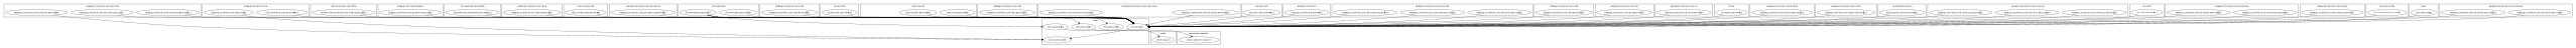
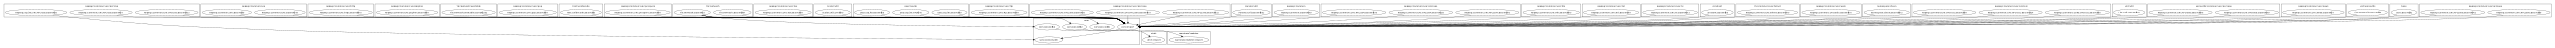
  digraph {
    fontname="Fira Sans"
    node [fontname="Fira Sans"]
    edge [fontname="Fira Sans"]
    "List::Util::BEGIN@12"
    "Regexp::Common::URI::RFC1738::BEGIN@11"
-   "Regexp::Common::URI::RFC1738::BEGIN@8"
+   "Regexp::Common::URI::RFC1738::BEGIN@8" [label="Regexp::SQLite::URI::RFC1738::BEGIN@8"]
    "Regexp::Common::URI::RFC1738::BEGIN@33"
    "Regexp::Common::URI::RFC1808::BEGIN@19"
    "Regexp::Common::URI::RFC1808::BEGIN@16"
-   "Regexp::Common::URI::news::BEGIN@11" [label="Regexp::Common::CORE::news::BEGIN@11"]
+   "Regexp::Common::URI::news::BEGIN@11"
    "List::MoreUtils::BEGIN@8"
    n9 [label="base::BEGIN@2"]
    "Regexp::Common::URI::RFC2806::BEGIN@9"
    "Regexp::Common::URI::RFC2806::BEGIN@42"
-   "Regexp::Common::URI::http::BEGIN@10" [label="Unidecode::Common::URI::http::BEGIN@10"]
+   "Regexp::Common::URI::http::BEGIN@10"
    "Regexp::Common::URI::BEGIN@9"
-   "Regexp::Common::URI::BEGIN@19" [label="Tie::Common::URI::BEGIN@19"]
+   "Regexp::Common::URI::BEGIN@19"
    "Regexp::Common::URI::gopher::BEGIN@11"
    "vars::BEGIN@3"
    "vars::BEGIN@8"
    "vars::import"
    "vars::CORE:match"
    "vars::BEGIN@7"
-   "Tie::RefHash::Nestable::BEGIN@262"
+   "Tie::RefHash::Nestable::BEGIN@262" [label="Tie::RefHash::Nestable::CORE@262"]
    "Regexp::Common::URI::pop::BEGIN@11"
    "strict::import"
    "Text::Unidecode::BEGIN@7"
    "Regexp::Common::URI::prospero::BEGIN@11"
    "Tie::RefHash::BEGIN@91"
    "Tie::RefHash::BEGIN@3"
    "Regexp::Common::URI::fax::BEGIN@11"
-   "Scalar::Util::BEGIN@10"
-   "DBD::SQLite::BEGIN@9" [label="DBD::Text::BEGIN@9"]
-   "DBD::SQLite::BEGIN@10"
+   "Scalar::Util::BEGIN@10" [label="Scalar::Util::URI@10"]
+   "DBD::SQLite::BEGIN@9"
+   "DBD::SQLite::BEGIN@10" [label="DBD::SQLite::RFC@10"]
+   "DBD::SQLite::BEGIN@8"
    "Regexp::Common::URI::ftp::BEGIN@11"
-   "Regexp::Common::URI::RFC2396::BEGIN@32" [label="Regexp::Unidecode::URI::RFC2396::BEGIN@32"]
+   "Regexp::Common::URI::RFC2396::BEGIN@32"
+   "Regexp::Common::URI::RFC2396::BEGIN@11"
    "Regexp::Common::URI::RFC2396::BEGIN@8"
-   "Params::Util::BEGIN@65" [label="Params::Util::CORE@65"]
+   "Params::Util::BEGIN@65"
    "Regexp::Common::BEGIN@19"
    "Regexp::Common::URI::RFC2384::BEGIN@13"
    "Regexp::Common::URI::RFC2384::BEGIN@28"
    "Regexp::Common::URI::RFC2384::BEGIN@10"
    "Regexp::Common::URI::file::BEGIN@10"
    "Regexp::Common::URI::tel::BEGIN@11"
    "Regexp::Common::URI::tv::BEGIN@13"
    "constant::BEGIN@6"
    "Regexp::Common::URI::telnet::BEGIN@10"
    "Regexp::Common::URI::wais::BEGIN@11"
    "namespace::clean::BEGIN@13"
-   "Regexp::Common::URI::RFC1035::BEGIN@8"
+   "Regexp::Common::URI::RFC1035::BEGIN@8" [label="Regexp::Common::CORE::RFC1035::BEGIN@8"]
    "Regexp::Common::URI::RFC1035::BEGIN@24"
    "Regexp::Common::URI::RFC1035::BEGIN@11"
-   "warnings::register::import" [label="clean::register::import"]
+   "warnings::register::import"
    subgraph cluster_1 {
      label="List::Util"
      "List::Util::BEGIN@12"
    }
    subgraph cluster_2 {
      label="Regexp::Common::URI::RFC1738"
      "Regexp::Common::URI::RFC1738::BEGIN@11"
      "Regexp::Common::URI::RFC1738::BEGIN@8"
      "Regexp::Common::URI::RFC1738::BEGIN@33"
    }
    subgraph cluster_3 {
-     label="Regexp::Common::URI::RFC1808"
+     label="MoreUtils::Common::URI::RFC1808"
      "Regexp::Common::URI::RFC1808::BEGIN@19"
      "Regexp::Common::URI::RFC1808::BEGIN@16"
    }
    subgraph cluster_4 {
      label="Regexp::Common::URI::news"
      "Regexp::Common::URI::news::BEGIN@11"
    }
    subgraph cluster_5 {
      label="List::MoreUtils"
      "List::MoreUtils::BEGIN@8"
    }
    subgraph cluster_6 {
      label=base
      n9
    }
    subgraph cluster_7 {
      label="Regexp::Common::URI::RFC2806"
      "Regexp::Common::URI::RFC2806::BEGIN@9"
      "Regexp::Common::URI::RFC2806::BEGIN@42"
    }
    subgraph cluster_8 {
-     label="Util::Common::URI::http"
+     label="Regexp::Common::URI::http"
      "Regexp::Common::URI::http::BEGIN@10"
    }
    subgraph cluster_9 {
      label="Regexp::Common::URI"
      "Regexp::Common::URI::BEGIN@9"
      "Regexp::Common::URI::BEGIN@19"
    }
    subgraph cluster_10 {
-     label="Regexp::Util::URI::gopher"
+     label="Regexp::Common::URI::gopher"
      "Regexp::Common::URI::gopher::BEGIN@11"
    }
    subgraph cluster_11 {
      label=vars
      "vars::BEGIN@3"
      "vars::BEGIN@8"
      "vars::import"
      "vars::CORE:match"
      "vars::BEGIN@7"
    }
    subgraph cluster_12 {
      label="Tie::RefHash::Nestable"
      "Tie::RefHash::Nestable::BEGIN@262"
    }
    subgraph cluster_13 {
      label="Regexp::Common::URI::pop"
      "Regexp::Common::URI::pop::BEGIN@11"
    }
    subgraph cluster_14 {
      label="strict"
      "strict::import"
    }
    subgraph cluster_15 {
      label="Text::Unidecode"
      "Text::Unidecode::BEGIN@7"
    }
    subgraph cluster_16 {
      label="Regexp::Common::URI::prospero"
      "Regexp::Common::URI::prospero::BEGIN@11"
    }
    subgraph cluster_17 {
      label="Tie::RefHash"
      "Tie::RefHash::BEGIN@91"
      "Tie::RefHash::BEGIN@3"
    }
    subgraph cluster_18 {
      label="Regexp::Common::URI::fax"
      "Regexp::Common::URI::fax::BEGIN@11"
    }
    subgraph cluster_19 {
      label="Scalar::Util"
      "Scalar::Util::BEGIN@10"
    }
    subgraph cluster_20 {
      label="DBD::SQLite"
      "DBD::SQLite::BEGIN@9"
      "DBD::SQLite::BEGIN@10"
+     "DBD::SQLite::BEGIN@8"
    }
    subgraph cluster_21 {
      label="Regexp::Common::URI::ftp"
      "Regexp::Common::URI::ftp::BEGIN@11"
    }
    subgraph cluster_22 {
-     label="Nestable::Common::URI::RFC2396"
+     label="Regexp::Common::URI::RFC2396"
      "Regexp::Common::URI::RFC2396::BEGIN@32"
+     "Regexp::Common::URI::RFC2396::BEGIN@11"
      "Regexp::Common::URI::RFC2396::BEGIN@8"
    }
    subgraph cluster_23 {
      label="Params::Util"
      "Params::Util::BEGIN@65"
    }
    subgraph cluster_24 {
      label="Regexp::Common"
      "Regexp::Common::BEGIN@19"
    }
    subgraph cluster_25 {
      label="Regexp::Common::URI::RFC2384"
      "Regexp::Common::URI::RFC2384::BEGIN@13"
      "Regexp::Common::URI::RFC2384::BEGIN@28"
      "Regexp::Common::URI::RFC2384::BEGIN@10"
    }
    subgraph cluster_26 {
      label="Regexp::Common::URI::file"
      "Regexp::Common::URI::file::BEGIN@10"
    }
    subgraph cluster_27 {
      label="Regexp::Common::URI::tel"
      "Regexp::Common::URI::tel::BEGIN@11"
    }
    subgraph cluster_28 {
      label="Regexp::Common::URI::tv"
      "Regexp::Common::URI::tv::BEGIN@13"
    }
    subgraph cluster_29 {
-     label=clean
+     label=constant
      "constant::BEGIN@6"
    }
    subgraph cluster_30 {
-     label="Regexp::Common::URI::telnet"
+     label="Tie::Common::URI::telnet"
      "Regexp::Common::URI::telnet::BEGIN@10"
    }
    subgraph cluster_31 {
      label="Regexp::Common::URI::wais"
      "Regexp::Common::URI::wais::BEGIN@11"
    }
    subgraph cluster_32 {
      label="namespace::clean"
      "namespace::clean::BEGIN@13"
    }
    subgraph cluster_33 {
      label="Regexp::Common::URI::RFC1035"
      "Regexp::Common::URI::RFC1035::BEGIN@8"
      "Regexp::Common::URI::RFC1035::BEGIN@24"
      "Regexp::Common::URI::RFC1035::BEGIN@11"
    }
    subgraph cluster_34 {
      label="warnings::register"
      "warnings::register::import"
    }
    "List::Util::BEGIN@12" -> "vars::import"
    "Regexp::Common::URI::RFC1738::BEGIN@11" -> "vars::import"
    "Regexp::Common::URI::RFC1738::BEGIN@8" -> "vars::CORE:match"
    "Regexp::Common::URI::RFC1738::BEGIN@33" -> "vars::import"
    "Regexp::Common::URI::RFC1808::BEGIN@19" -> "vars::import"
    "Regexp::Common::URI::RFC1808::BEGIN@16" -> "vars::import"
    "Regexp::Common::URI::news::BEGIN@11" -> "vars::import"
    "List::MoreUtils::BEGIN@8" -> "vars::import"
    n9 -> "vars::import"
    "Regexp::Common::URI::RFC2806::BEGIN@9" -> "vars::import"
    "Regexp::Common::URI::RFC2806::BEGIN@42" -> "vars::import"
    "Regexp::Common::URI::http::BEGIN@10" -> "vars::import"
-   "Regexp::Common::URI::BEGIN@9" -> "vars::CORE:match"
+   "Regexp::Common::URI::BEGIN@9" -> "vars::import"
    "Regexp::Common::URI::BEGIN@19" -> "vars::import"
    "Regexp::Common::URI::gopher::BEGIN@11" -> "vars::import"
    "vars::BEGIN@8" -> "strict::import"
    "vars::import" -> "vars::CORE:match"
    "vars::BEGIN@7" -> "warnings::register::import"
    "Tie::RefHash::Nestable::BEGIN@262" -> "vars::import"
    "Regexp::Common::URI::pop::BEGIN@11" -> "vars::import"
    "Text::Unidecode::BEGIN@7" -> "vars::import"
    "Regexp::Common::URI::prospero::BEGIN@11" -> "vars::import"
    "Tie::RefHash::BEGIN@91" -> "vars::import"
    "Tie::RefHash::BEGIN@3" -> "vars::BEGIN@3"
    "Tie::RefHash::BEGIN@3" -> "vars::BEGIN@8"
    "Tie::RefHash::BEGIN@3" -> "vars::import"
    "Tie::RefHash::BEGIN@3" -> "vars::BEGIN@7"
    "Regexp::Common::URI::fax::BEGIN@11" -> "vars::import"
    "Scalar::Util::BEGIN@10" -> "vars::import"
    "DBD::SQLite::BEGIN@9" -> "vars::import"
    "DBD::SQLite::BEGIN@10" -> "vars::import"
+   "DBD::SQLite::BEGIN@8" -> "vars::import"
    "Regexp::Common::URI::ftp::BEGIN@11" -> "vars::import"
    "Regexp::Common::URI::RFC2396::BEGIN@32" -> "vars::import"
+   "Regexp::Common::URI::RFC2396::BEGIN@11" -> "vars::import"
    "Regexp::Common::URI::RFC2396::BEGIN@8" -> "vars::import"
    "Params::Util::BEGIN@65" -> "vars::import"
    "Regexp::Common::BEGIN@19" -> "vars::import"
    "Regexp::Common::URI::RFC2384::BEGIN@13" -> "vars::import"
    "Regexp::Common::URI::RFC2384::BEGIN@28" -> "vars::import"
    "Regexp::Common::URI::RFC2384::BEGIN@10" -> "vars::import"
    "Regexp::Common::URI::file::BEGIN@10" -> "vars::import"
    "Regexp::Common::URI::tel::BEGIN@11" -> "vars::import"
    "Regexp::Common::URI::tv::BEGIN@13" -> "vars::import"
    "constant::BEGIN@6" -> "vars::import"
    "Regexp::Common::URI::telnet::BEGIN@10" -> "vars::import"
    "Regexp::Common::URI::wais::BEGIN@11" -> "vars::import"
    "namespace::clean::BEGIN@13" -> "vars::import"
    "Regexp::Common::URI::RFC1035::BEGIN@8" -> "vars::import"
    "Regexp::Common::URI::RFC1035::BEGIN@24" -> "vars::import"
    "Regexp::Common::URI::RFC1035::BEGIN@11" -> "vars::import"
  }
